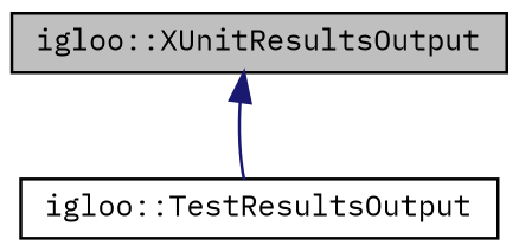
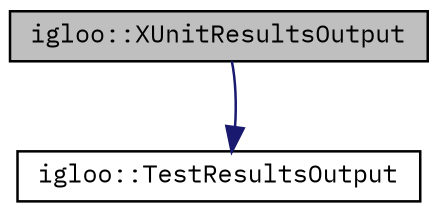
  digraph {
    fontname="IBM Plex Mono"
    node [color=black fontname="IBM Plex Mono" fontsize=10 shape=record style=filled]
    n1 [fillcolor=grey75 fontcolor=black height=0.2 label="igloo::XUnitResultsOutput" width=0.4]
    n2 [fillcolor=white height=0.2 label="igloo::TestResultsOutput" width=0.4]
-   n1 -> n2 [color=midnightblue dir=back fontname="IBM Plex Mono" fontsize=10 labelfontname=Helvetica labelfontsize=10 style=solid]
+   n2 -> n1 [color=midnightblue dir=back fontname="IBM Plex Mono" fontsize=10 labelfontname=Helvetica labelfontsize=10 style=solid]
  }
